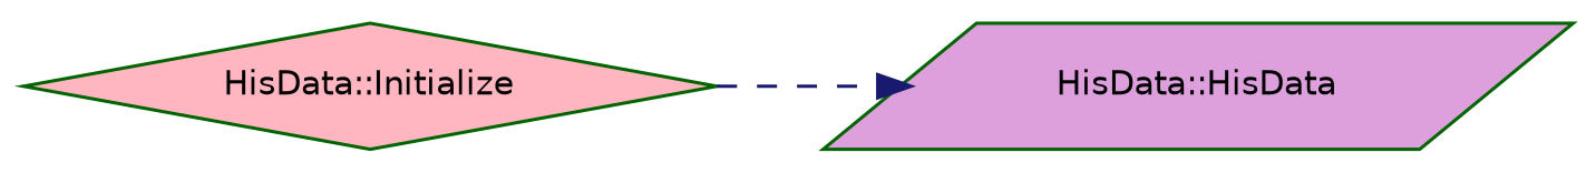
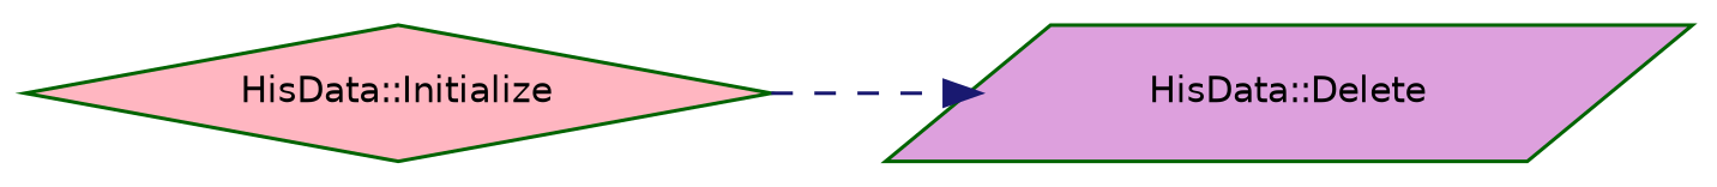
  digraph {
    rankdir=LR
    node [color=darkgreen fontname=Helvetica fontsize=10 style=filled]
    n1 [fillcolor=lightpink fontcolor=black height=0.2 label="HisData::Initialize" shape=diamond width=0.4]
-   n2 [fillcolor=plum height=0.2 label="HisData::HisData" shape=parallelogram width=0.4]
+   n2 [fillcolor=plum height=0.2 label="HisData::Delete" shape=parallelogram width=0.4]
    n1 -> n2 [color=midnightblue fontname=Helvetica fontsize=10 labelfontname=Helvetica labelfontsize=10 style=dashed arrowhead=normal]
  }
